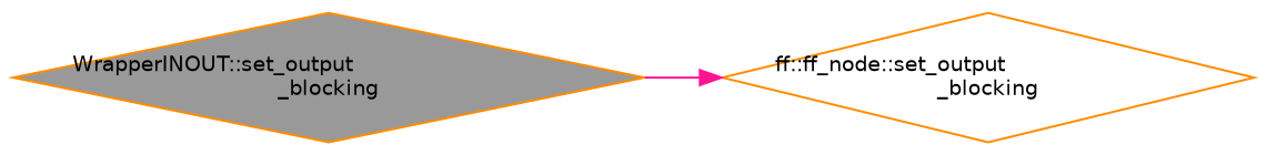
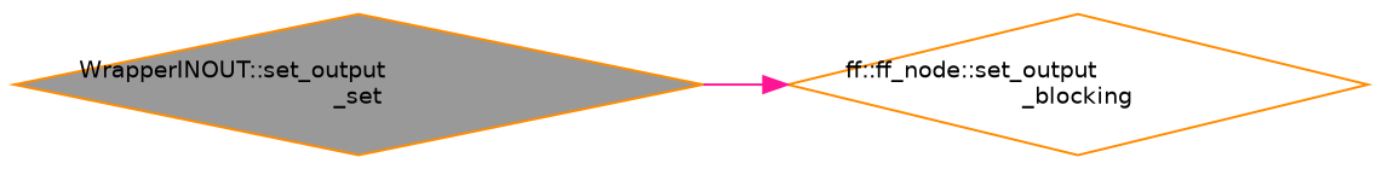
  digraph {
    rankdir=LR
    fontname="DejaVu Sans"
    node [color=darkorange fontname="DejaVu Sans" fontsize=10 shape=diamond style=filled]
-   n1 [fillcolor=grey60 fontcolor=black height=0.2 label="WrapperINOUT::set_output\l_blocking" width=0.4]
+   n1 [fillcolor=grey60 fontcolor=black height=0.2 label="WrapperINOUT::set_output\l_set" width=0.4]
    n2 [fillcolor=white height=0.2 label="ff::ff_node::set_output\l_blocking" width=0.4]
    n1 -> n2 [color=deeppink fontname="DejaVu Sans" fontsize=10 labelfontname=Helvetica labelfontsize=10 style=solid]
  }
